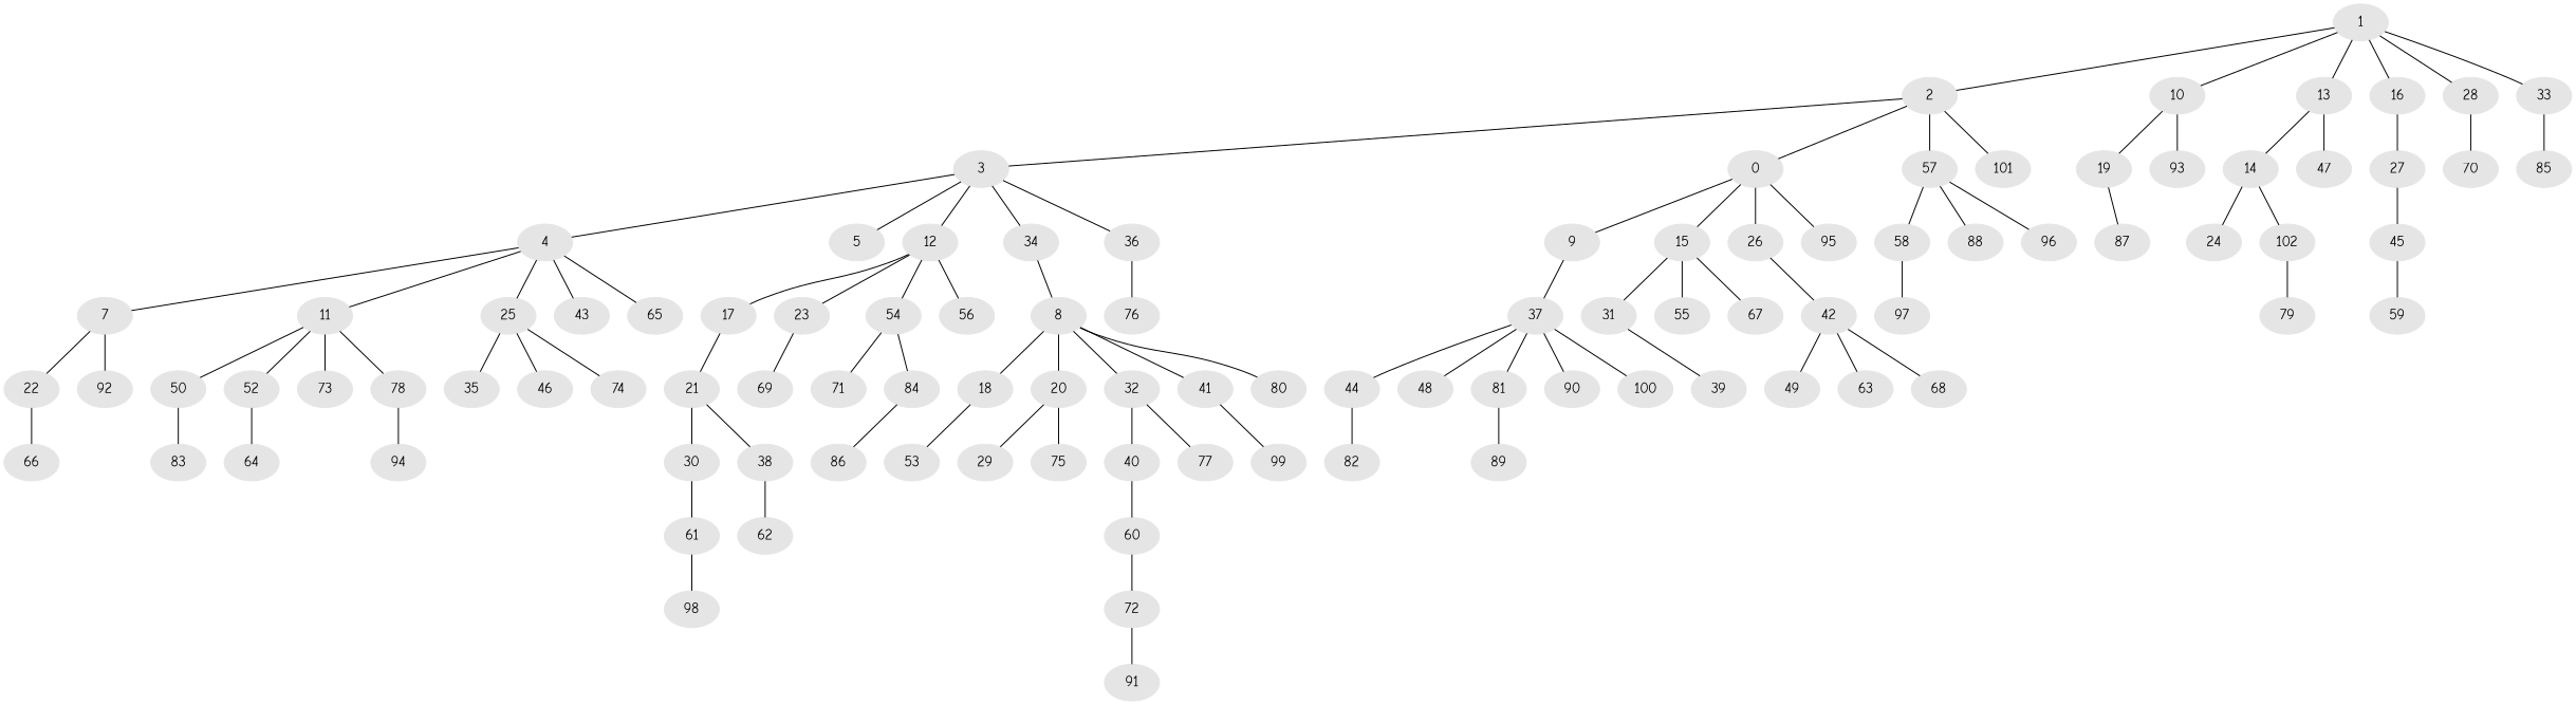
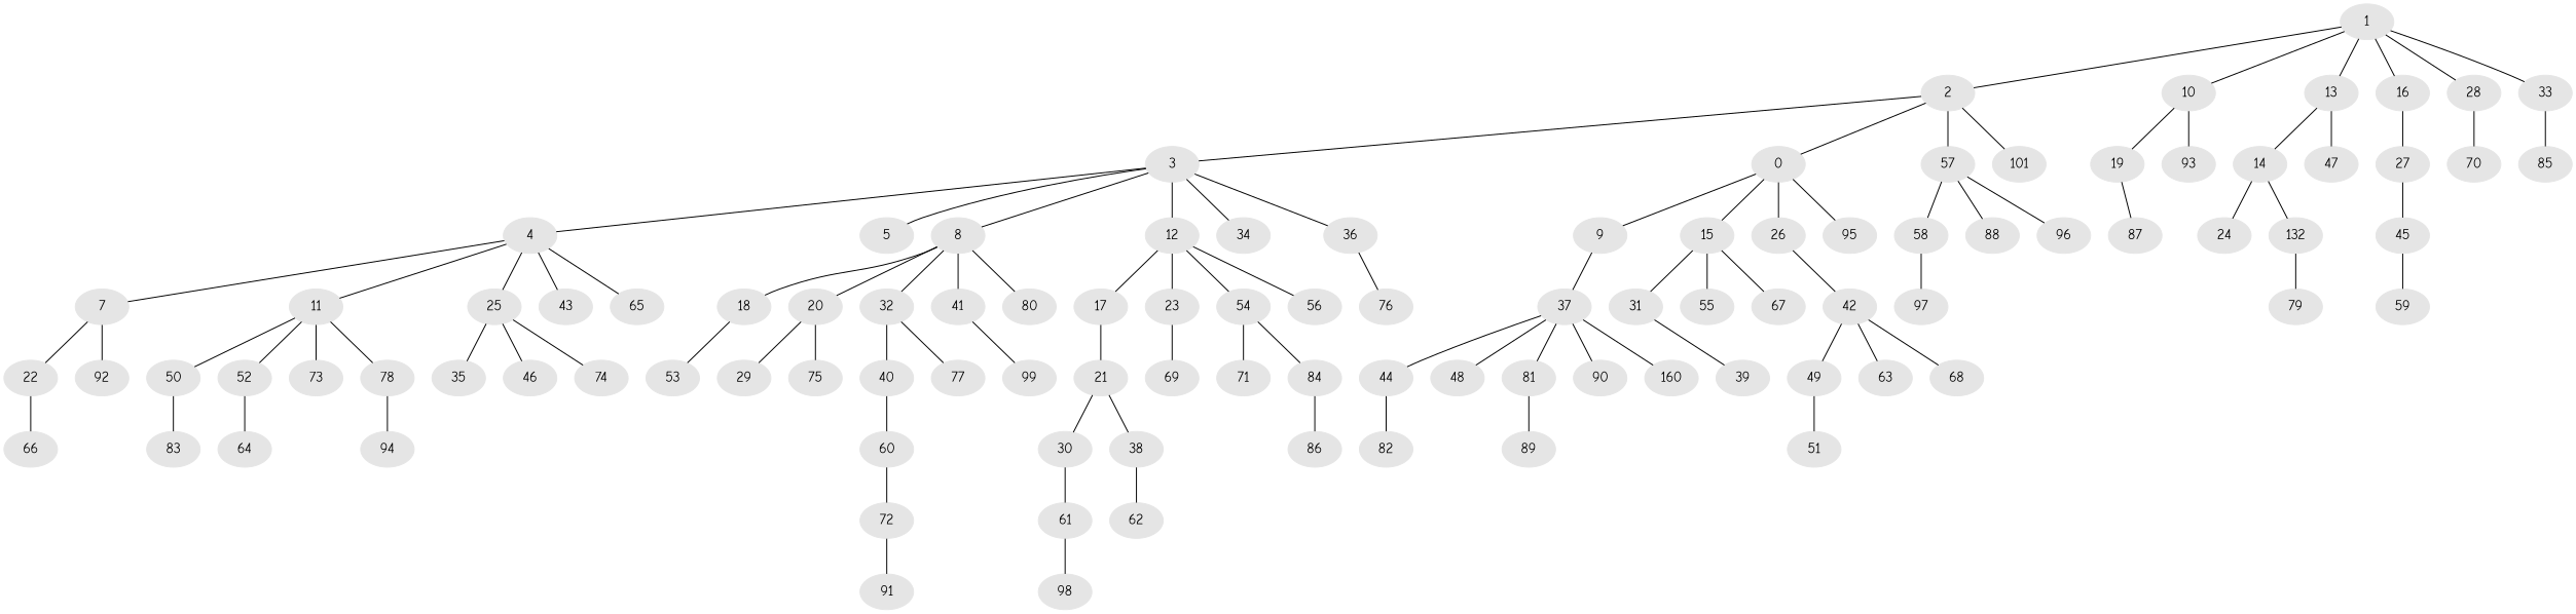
  graph {
    fontname="Comic Neue"
    node [color=gray90 fontname="Comic Neue" style=filled]
    edge [fontname="Comic Neue"]
    1
    2
    10
    13
    16
    28
    33
    3
    n9 [label=0]
    57
    101
    19
    93
    14
    47
    27
    70
    85
    4
    5
    8
    12
    34
    36
    9
    15
    26
    95
    58
    88
    96
    7
    11
    25
    43
    65
    18
    20
    32
    41
    80
    17
    23
    54
    56
    76
    22
    92
    50
    52
    73
    78
    35
    46
    74
    37
    31
    55
    67
    42
    66
    53
    29
    75
    40
    77
    99
    44
    48
    81
    90
-   100
+   100 [label=160]
    87
    83
    64
    94
    21
    69
    71
    84
    24
-   102
+   102 [label=132]
    79
    39
    45
    30
    38
    61
    62
    49
    63
    68
    59
    98
    60
    82
    89
    72
+   51
    86
    97
    91
    1 -- 2
    1 -- 10
    1 -- 13
    1 -- 16
    1 -- 28
    1 -- 33
    2 -- 3
    2 -- n9
    2 -- 57
    2 -- 101
    10 -- 19
    10 -- 93
    13 -- 14
    13 -- 47
    16 -- 27
    28 -- 70
    33 -- 85
    3 -- 4
    3 -- 5
-   34 -- 8
+   3 -- 8
    3 -- 12
    3 -- 34
    3 -- 36
    n9 -- 9
    n9 -- 15
    n9 -- 26
    n9 -- 95
    57 -- 58
    57 -- 88
    57 -- 96
    19 -- 87
    14 -- 24
    14 -- 102
    27 -- 45
    4 -- 7
    4 -- 11
    4 -- 25
    4 -- 43
    4 -- 65
    8 -- 18
    8 -- 20
    8 -- 32
    8 -- 41
    8 -- 80
    12 -- 17
    12 -- 23
    12 -- 54
    12 -- 56
    36 -- 76
    9 -- 37
    15 -- 31
    15 -- 55
    15 -- 67
    26 -- 42
    58 -- 97
    7 -- 22
    7 -- 92
    11 -- 50
    11 -- 52
    11 -- 73
    11 -- 78
    25 -- 35
    25 -- 46
    25 -- 74
    18 -- 53
    20 -- 29
    20 -- 75
    32 -- 40
    32 -- 77
    41 -- 99
    17 -- 21
    23 -- 69
    54 -- 71
    54 -- 84
    22 -- 66
    50 -- 83
    52 -- 64
    78 -- 94
    37 -- 44
    37 -- 48
    37 -- 81
    37 -- 90
    37 -- 100
    31 -- 39
    42 -- 49
    42 -- 63
    42 -- 68
    40 -- 60
    44 -- 82
    81 -- 89
    21 -- 30
    21 -- 38
    84 -- 86
    102 -- 79
    45 -- 59
    30 -- 61
    38 -- 62
    61 -- 98
+   49 -- 51
    60 -- 72
    72 -- 91
  }
